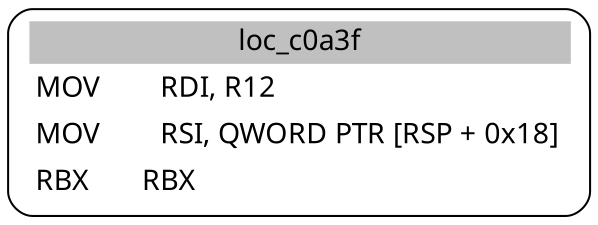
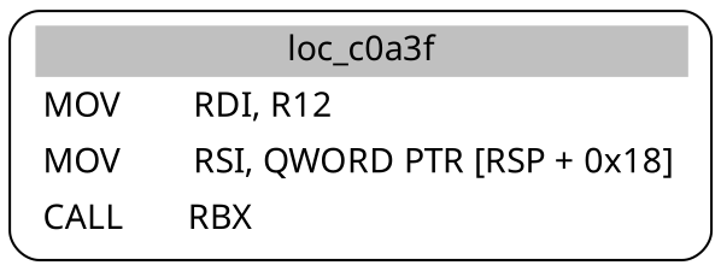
  digraph {
    fontname="Noto Sans"
-   n1 [fontname="Noto Sans" label=<<table border="0" cellborder="0" cellpadding="3"><tr><td align="center" colspan="2" bgcolor="grey">loc_c0a3f</td></tr><tr><td align="left">MOV        RDI, R12</td></tr><tr><td align="left">MOV        RSI, QWORD PTR [RSP + 0x18]</td></tr><tr><td align="left">RBX       RBX</td></tr></table>> shape=Mrecord]
+   n1 [fontname="Noto Sans" label=<<table border="0" cellborder="0" cellpadding="3"><tr><td align="center" colspan="2" bgcolor="grey">loc_c0a3f</td></tr><tr><td align="left">MOV        RDI, R12</td></tr><tr><td align="left">MOV        RSI, QWORD PTR [RSP + 0x18]</td></tr><tr><td align="left">CALL       RBX</td></tr></table>> shape=Mrecord]
  }
